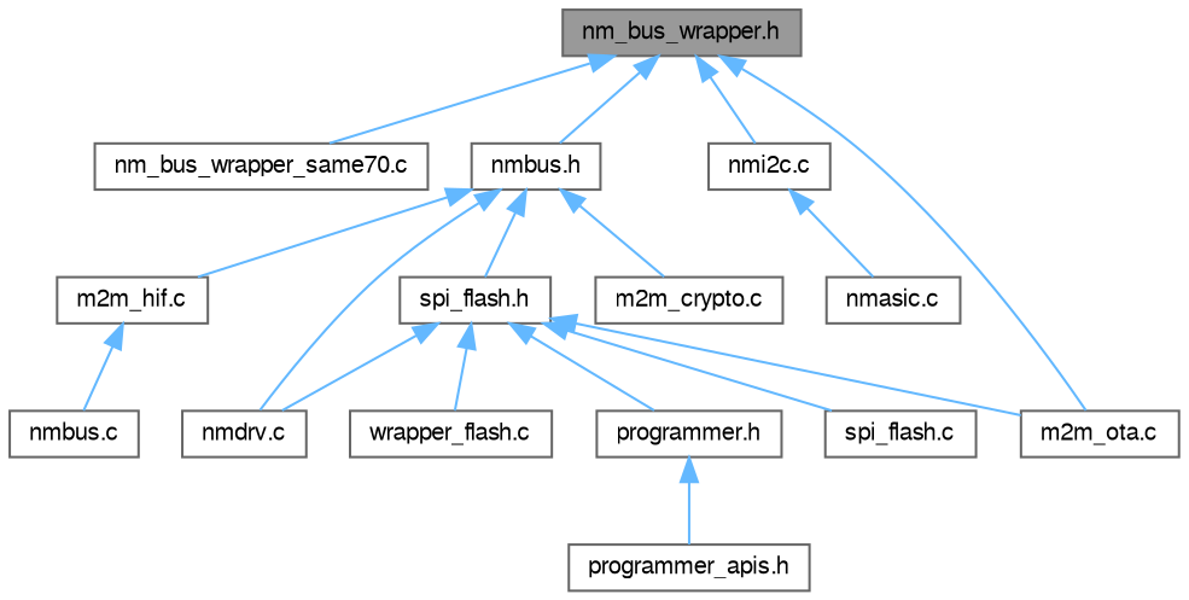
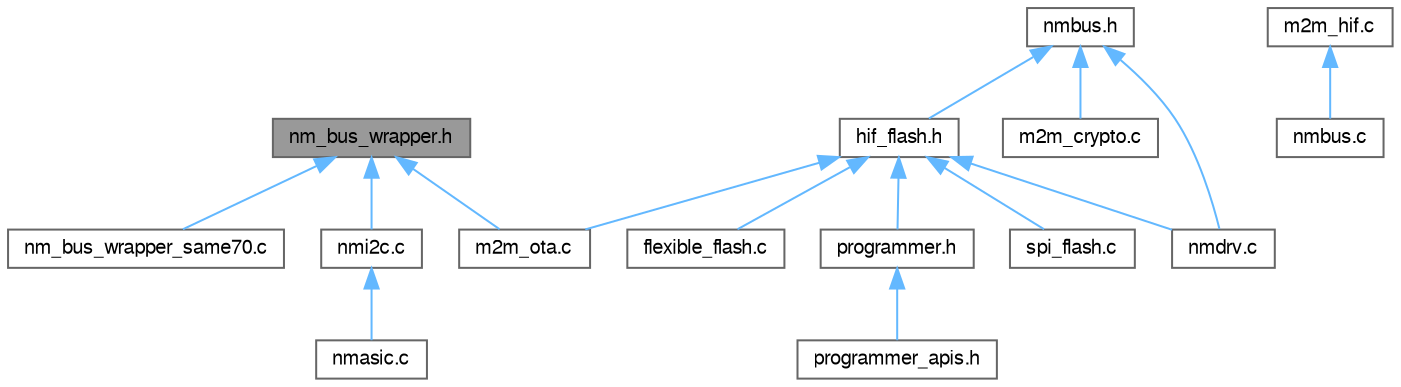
  digraph {
    node [color=grey40 fillcolor=white fontname=FreeSans fontsize=10 shape=box style=filled]
    edge [color=steelblue1 dir=back fontname=FreeSans fontsize=10 labelfontname=FreeSans labelfontsize=10 style=solid]
    n1 [color=gray40 fillcolor=grey60 fontcolor=black height=0.2 label="nm_bus_wrapper.h" width=0.4]
    n2 [height=0.2 label="nm_bus_wrapper_same70.c" width=0.4]
    n3 [height=0.2 label="nmbus.h" width=0.4]
    n4 [height=0.2 label="nmi2c.c" width=0.4]
    n5 [height=0.2 label="m2m_ota.c" width=0.4]
-   n6 [height=0.2 label="spi_flash.h" width=0.4]
+   n6 [height=0.2 label="hif_flash.h" width=0.4]
    n7 [height=0.2 label="m2m_crypto.c" width=0.4]
    n8 [height=0.2 label="m2m_hif.c" width=0.4]
    n9 [height=0.2 label="nmdrv.c" width=0.4]
-   n10 [height=0.2 label="wrapper_flash.c" width=0.4]
+   n10 [height=0.2 label="flexible_flash.c" width=0.4]
    n11 [height=0.2 label="programmer.h" width=0.4]
    n12 [height=0.2 label="spi_flash.c" width=0.4]
    n13 [height=0.2 label="nmasic.c" width=0.4]
    n14 [height=0.2 label="nmbus.c" width=0.4]
    n15 [height=0.2 label="programmer_apis.h" width=0.4]
    n1 -> n2
-   n1 -> n3
    n1 -> n4
    n1 -> n5
    n3 -> n6
    n3 -> n7
-   n3 -> n8
    n3 -> n9
    n4 -> n13
    n6 -> n5
    n6 -> n9
    n6 -> n10
    n6 -> n11
    n6 -> n12
    n8 -> n14
    n11 -> n15
  }
